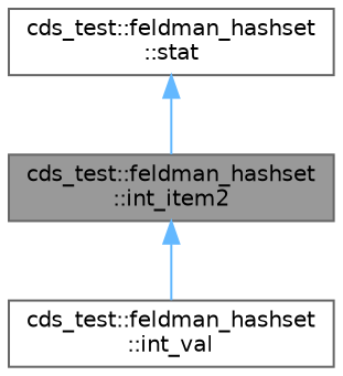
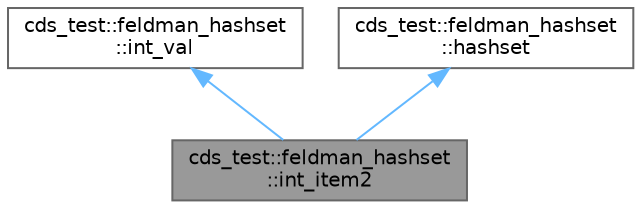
  digraph {
    node [color=gray40 fillcolor=white fontname=Helvetica fontsize=10 shape=box style=filled]
    edge [color=steelblue1 dir=back fontname=Helvetica fontsize=10 labelfontname=Helvetica labelfontsize=10 style=solid]
    n1 [fillcolor=grey60 fontcolor=black height=0.2 label="cds_test::feldman_hashset\l::int_item2" width=0.4]
    n2 [height=0.2 label="cds_test::feldman_hashset\l::int_val" width=0.4]
-   n3 [height=0.2 label="cds_test::feldman_hashset\l::stat" width=0.4]
-   n1 -> n2
+   n3 [height=0.2 label="cds_test::feldman_hashset\l::hashset" width=0.4]
+   n2 -> n1
    n3 -> n1
  }
